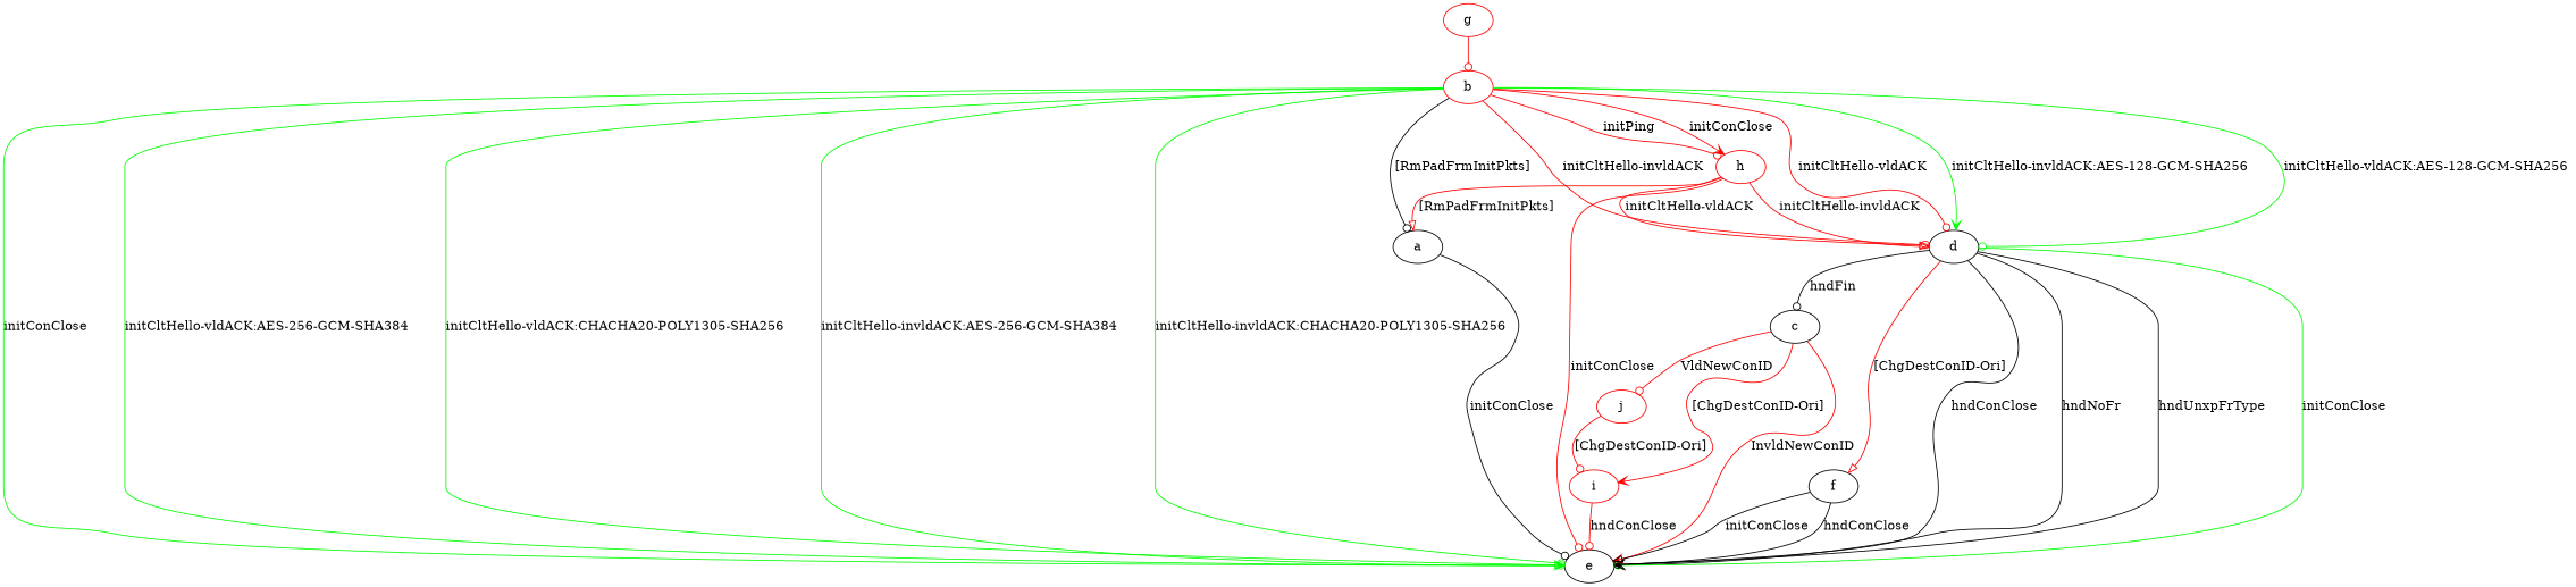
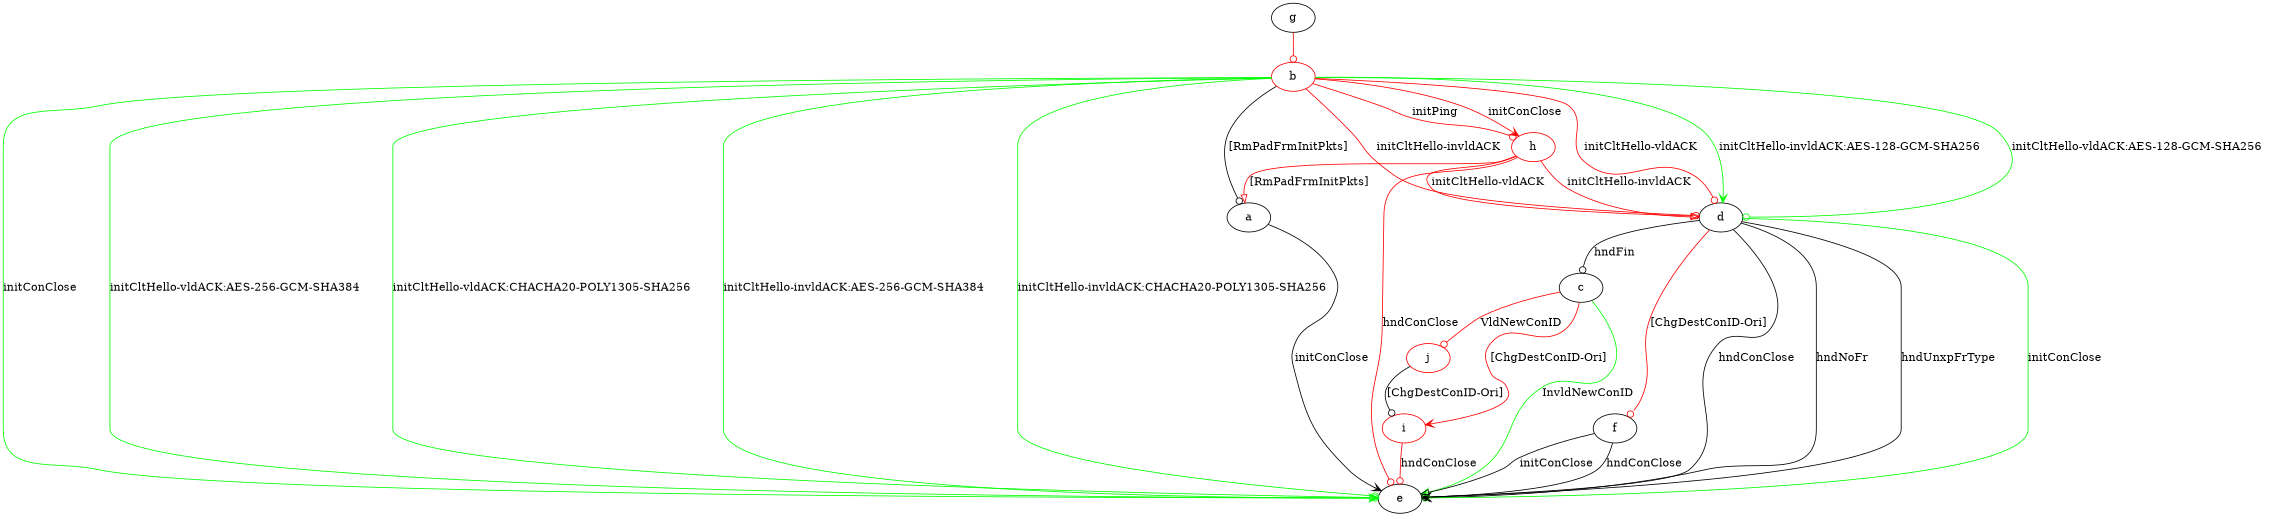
  digraph {
    edge [arrowhead=odot color=red]
    a
    e
    b [color=red]
    d
    h [color=red]
    c
    f
    i [color=red]
    j [color=red]
-   g [color=red]
-   a -> e [label="initConClose " color=""]
+   g
+   a -> e [arrowhead=vee label="initConClose " color=""]
    b -> a [label="[RmPadFrmInitPkts] " color=""]
    b -> e [arrowhead=vee color=green label="initConClose "]
    b -> e [color=green label="initCltHello-vldACK:AES-256-GCM-SHA384 "]
    b -> e [arrowhead=onormal color=green label="initCltHello-vldACK:CHACHA20-POLY1305-SHA256 "]
    b -> e [arrowhead=onormal color=green label="initCltHello-invldACK:AES-256-GCM-SHA384 "]
    b -> e [color=green label="initCltHello-invldACK:CHACHA20-POLY1305-SHA256 "]
    b -> d [color=green label="initCltHello-vldACK:AES-128-GCM-SHA256 "]
    b -> d [arrowhead=vee color=green label="initCltHello-invldACK:AES-128-GCM-SHA256 "]
    b -> d [label="initCltHello-vldACK "]
    b -> d [label="initCltHello-invldACK "]
    b -> h [label="initPing "]
    b -> h [arrowhead=vee label="initConClose "]
    d -> e [arrowhead=vee label="hndConClose " color=""]
    d -> e [arrowhead=vee label="hndNoFr " color=""]
    d -> e [arrowhead=vee label="hndUnxpFrType " color=""]
    d -> e [color=green label="initConClose "]
    d -> c [label="hndFin " color=""]
-   d -> f [arrowhead=onormal label="[ChgDestConID-Ori] "]
+   d -> f [label="[ChgDestConID-Ori] "]
    h -> a [arrowhead=onormal label="[RmPadFrmInitPkts] "]
-   h -> e [label="initConClose "]
+   h -> e [label="hndConClose "]
    h -> d [arrowhead=onormal label="initCltHello-vldACK "]
    h -> d [arrowhead=onormal label="initCltHello-invldACK "]
-   c -> e [arrowhead=vee label="InvldNewConID "]
+   c -> e [arrowhead=vee color=green label="InvldNewConID "]
    c -> i [arrowhead=vee label="[ChgDestConID-Ori] "]
    c -> j [label="VldNewConID "]
    f -> e [arrowhead=onormal label="initConClose " color=""]
    f -> e [label="hndConClose " color=""]
    i -> e [label="hndConClose "]
-   j -> i [label="[ChgDestConID-Ori] "]
+   j -> i [color=black label="[ChgDestConID-Ori] "]
    g -> b
  }
